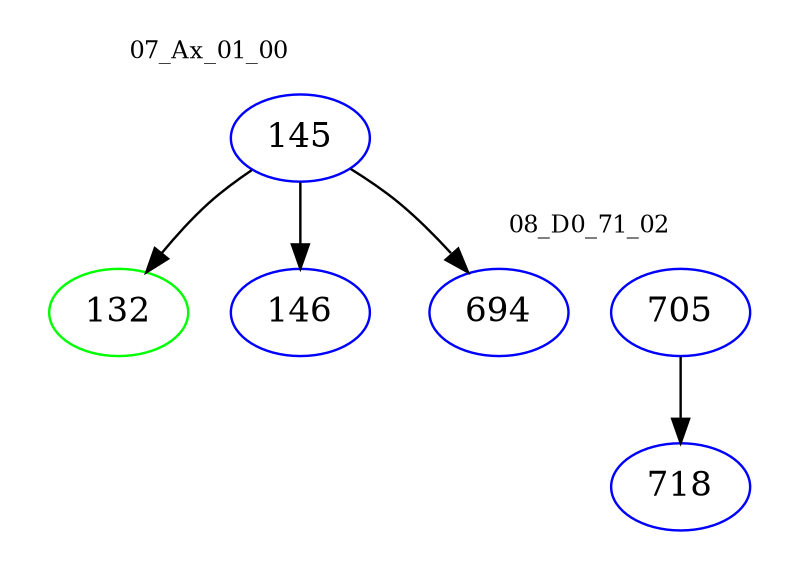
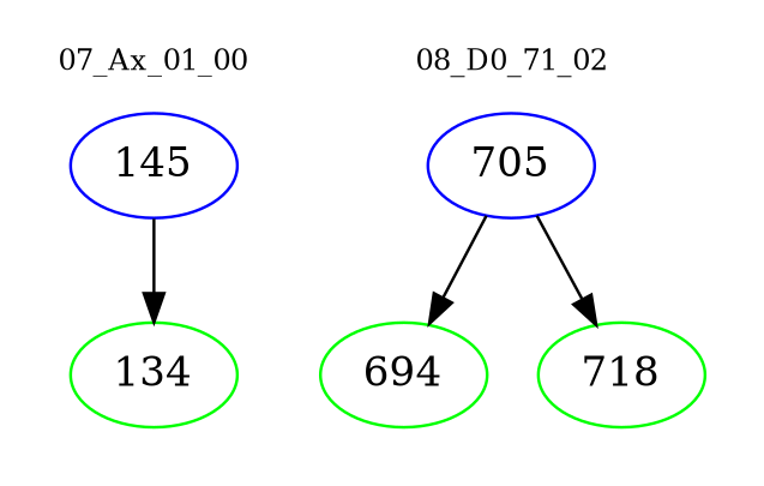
  digraph {
    node [color=blue]
    edge [color=black]
    n1 [label=145]
-   n2 [color=green label=132]
-   n3 [label=146]
+   n2 [color=green label=134]
    n4 [label=705]
-   n5 [label=694]
-   n6 [label=718]
+   n5 [color=green label=694]
+   n6 [color=green label=718]
    subgraph cluster_1 {
      color=white
      fontsize=10
      label="07_Ax_01_00"
      n1
      n2
-     n3
    }
    subgraph cluster_2 {
      color=white
      fontsize=10
      label="08_D0_71_02"
      n4
      n5
      n6
    }
    n1 -> n2
-   n1 -> n3
-   n1 -> n5
+   n4 -> n5
    n4 -> n6
  }
